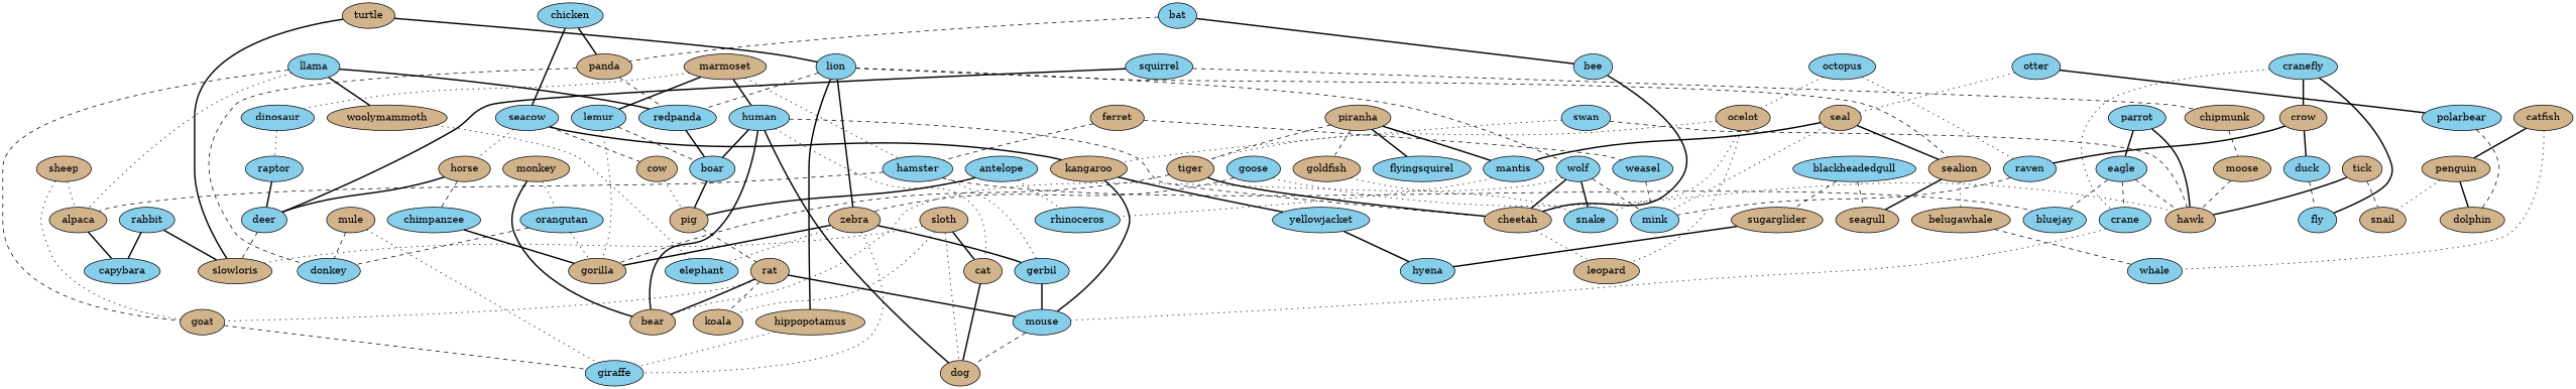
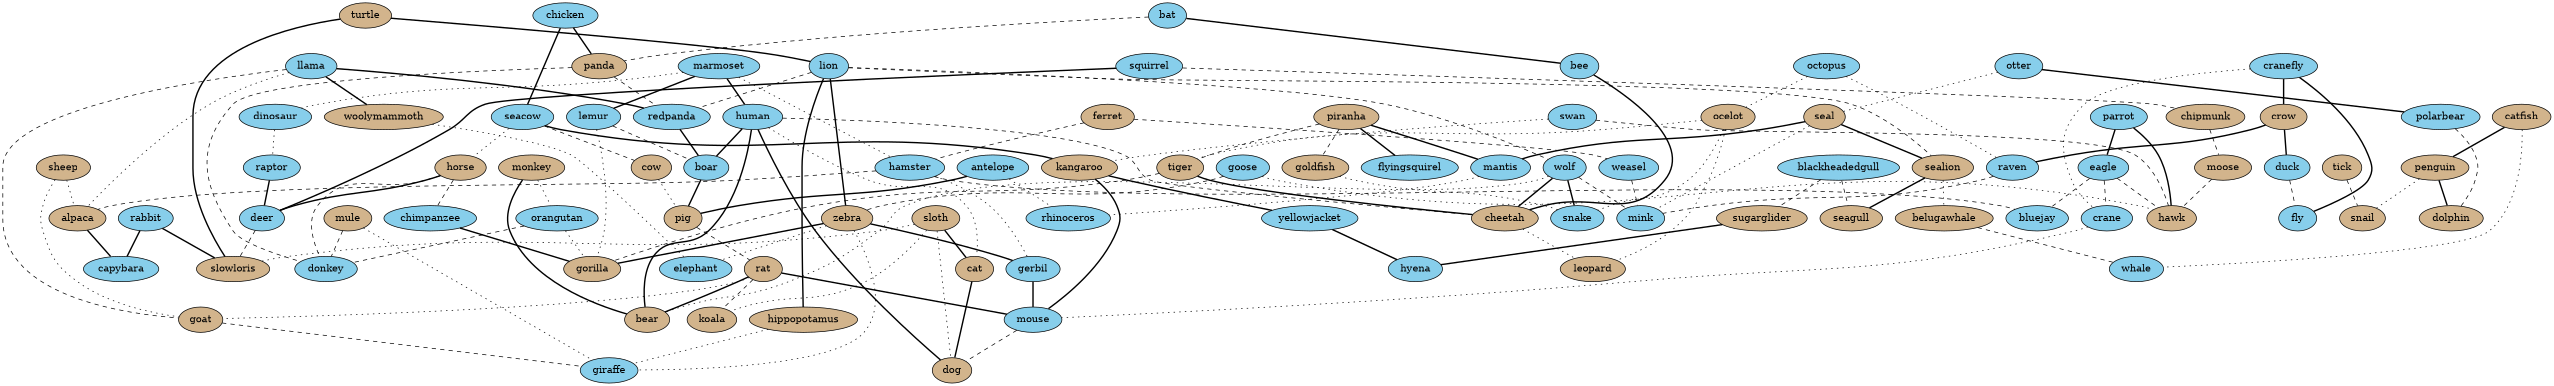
  strict graph {
    node [fillcolor=skyblue style=filled]
    edge [style=bold weight=1]
    pig [fillcolor=tan]
    antelope
    rhinoceros
    rat [fillcolor=tan]
    llama
    redpanda
    alpaca [fillcolor=tan]
    woolymammoth [fillcolor=tan]
    goat [fillcolor=tan]
    boar
    capybara
    elephant
    giraffe
    sugarglider [fillcolor=tan]
    blackheadedgull
    seagull [fillcolor=tan]
    hyena
    chicken
    seacow
    panda [fillcolor=tan]
    kangaroo [fillcolor=tan]
    horse [fillcolor=tan]
    cow [fillcolor=tan]
    donkey
    tick [fillcolor=tan]
    snail [fillcolor=tan]
    hawk [fillcolor=tan]
    swan
    yellowjacket
    mouse
    seal [fillcolor=tan]
    otter
    polarbear
    sealion [fillcolor=tan]
    mantis
    mink
    dolphin [fillcolor=tan]
    catfish [fillcolor=tan]
    penguin [fillcolor=tan]
    whale
    bat
    bee
    cheetah [fillcolor=tan]
    parrot
    eagle
    crane
    bluejay
    crow [fillcolor=tan]
    cranefly
    fly
    duck
    raven
-   marmoset [fillcolor=tan]
+   marmoset
    dinosaur
    human
    lemur
    hamster
    raptor
    cat [fillcolor=tan]
    bear [fillcolor=tan]
    dog [fillcolor=tan]
    gorilla [fillcolor=tan]
    gerbil
    deer
    turtle [fillcolor=tan]
    lion
    slowloris [fillcolor=tan]
    zebra [fillcolor=tan]
    hippopotamus [fillcolor=tan]
    wolf
    leopard [fillcolor=tan]
    ferret [fillcolor=tan]
    weasel
    goose
    belugawhale [fillcolor=tan]
    snake
    chimpanzee
    piranha [fillcolor=tan]
    goldfish [fillcolor=tan]
    flyingsquirel
    tiger [fillcolor=tan]
    mule [fillcolor=tan]
    monkey [fillcolor=tan]
    orangutan
    octopus
    ocelot [fillcolor=tan]
    sloth [fillcolor=tan]
    koala [fillcolor=tan]
    sheep [fillcolor=tan]
    squirrel
    chipmunk [fillcolor=tan]
    moose [fillcolor=tan]
    rabbit
    pig -- rat [style=dashed]
    antelope -- pig
    antelope -- rhinoceros [style=dotted]
    rat -- goat [style=dotted]
    rat -- mouse
    rat -- bear
    rat -- koala [style=dashed]
    llama -- redpanda
    llama -- alpaca [style=dotted]
    llama -- woolymammoth
    llama -- goat [style=dashed]
    redpanda -- boar
    alpaca -- capybara
    woolymammoth -- elephant [style=dotted]
    goat -- giraffe [style=dashed]
    boar -- pig
    sugarglider -- hyena
    blackheadedgull -- sugarglider [style=dashed]
    blackheadedgull -- seagull [style=dashed]
    chicken -- seacow
    chicken -- panda
    seacow -- kangaroo
    seacow -- horse [style=dotted]
    seacow -- cow [style=dashed]
    panda -- redpanda [style=dashed]
    panda -- donkey [style=dashed]
    kangaroo -- yellowjacket
    kangaroo -- mouse
+   horse -- donkey [style=dashed]
    horse -- deer
    horse -- chimpanzee [style=dashed]
    cow -- pig [style=dotted]
    tick -- snail [style=dashed]
-   tick -- hawk
    swan -- kangaroo [style=dotted]
    swan -- hawk [style=dashed]
    yellowjacket -- hyena
    mouse -- dog [style=dashed]
    seal -- sealion
    seal -- mantis
    seal -- mink [style=dotted]
    otter -- seal [style=dotted]
    otter -- polarbear
    polarbear -- dolphin [style=dashed]
    sealion -- seagull
    sealion -- belugawhale [style=dotted]
    mantis -- rhinoceros [style=dotted]
    catfish -- penguin
    catfish -- whale [style=dotted]
    penguin -- snail [style=dotted]
    penguin -- dolphin
    bat -- panda [style=dashed]
    bat -- bee
    bee -- cheetah
    cheetah -- leopard [style=dotted]
    parrot -- hawk
    parrot -- eagle
    eagle -- hawk [style=dashed]
    eagle -- crane [style=dashed]
    eagle -- bluejay [style=dashed]
    crane -- mouse [style=dotted]
    crow -- duck
    crow -- raven
    cranefly -- crane [style=dotted]
    cranefly -- crow
    cranefly -- fly
    duck -- fly [style=dashed]
    raven -- mink [style=dashed]
    marmoset -- dinosaur [style=dotted]
    marmoset -- human
    marmoset -- lemur
    marmoset -- hamster [style=dotted]
    dinosaur -- raptor [style=dotted]
    human -- boar
    human -- cheetah [style=dashed]
    human -- cat [style=dotted]
    human -- bear
    human -- dog
    lemur -- boar [style=dashed]
    lemur -- gorilla [style=dotted]
    hamster -- alpaca [style=dashed]
    hamster -- bluejay [style=dashed]
    hamster -- gerbil [style=dotted]
    raptor -- deer
    cat -- dog
    gerbil -- mouse
    deer -- slowloris [style=dashed]
    turtle -- lion
    turtle -- slowloris
    lion -- redpanda [style=dashed]
    lion -- sealion [style=dashed]
    lion -- zebra
    lion -- hippopotamus
    lion -- wolf [style=dashed]
    zebra -- elephant [style=dotted]
    zebra -- giraffe [style=dotted]
    zebra -- gorilla
    zebra -- gerbil
    hippopotamus -- giraffe [style=dotted]
    wolf -- mink [style=dashed]
    wolf -- cheetah
    wolf -- bear [style=dotted]
    wolf -- snake
    ferret -- hamster [style=dashed]
    ferret -- weasel [style=dashed]
    weasel -- mink [style=dashed]
    goose -- hawk [style=dotted]
    goose -- zebra [style=dashed]
    belugawhale -- whale [style=dashed]
    chimpanzee -- gorilla
    piranha -- mantis
    piranha -- goldfish [style=dashed]
    piranha -- flyingsquirel
    piranha -- tiger [style=dashed]
    goldfish -- snake [style=dotted]
    tiger -- cheetah
    tiger -- gorilla [style=dashed]
    mule -- giraffe [style=dotted]
    mule -- donkey [style=dashed]
    monkey -- bear
    monkey -- orangutan [style=dotted]
    orangutan -- donkey [style=dashed]
    orangutan -- gorilla [style=dotted]
    octopus -- raven [style=dotted]
    octopus -- ocelot [style=dotted]
    ocelot -- leopard [style=dotted]
    ocelot -- snake [style=dotted]
    ocelot -- tiger [style=dotted]
    sloth -- cat
    sloth -- dog [style=dotted]
    sloth -- slowloris [style=dotted]
    sloth -- koala [style=dotted]
    sheep -- alpaca [style=dotted]
    sheep -- goat [style=dotted]
    squirrel -- deer
    squirrel -- chipmunk [style=dashed]
    chipmunk -- moose [style=dashed]
    moose -- hawk [style=dashed]
    rabbit -- capybara
    rabbit -- slowloris
  }
